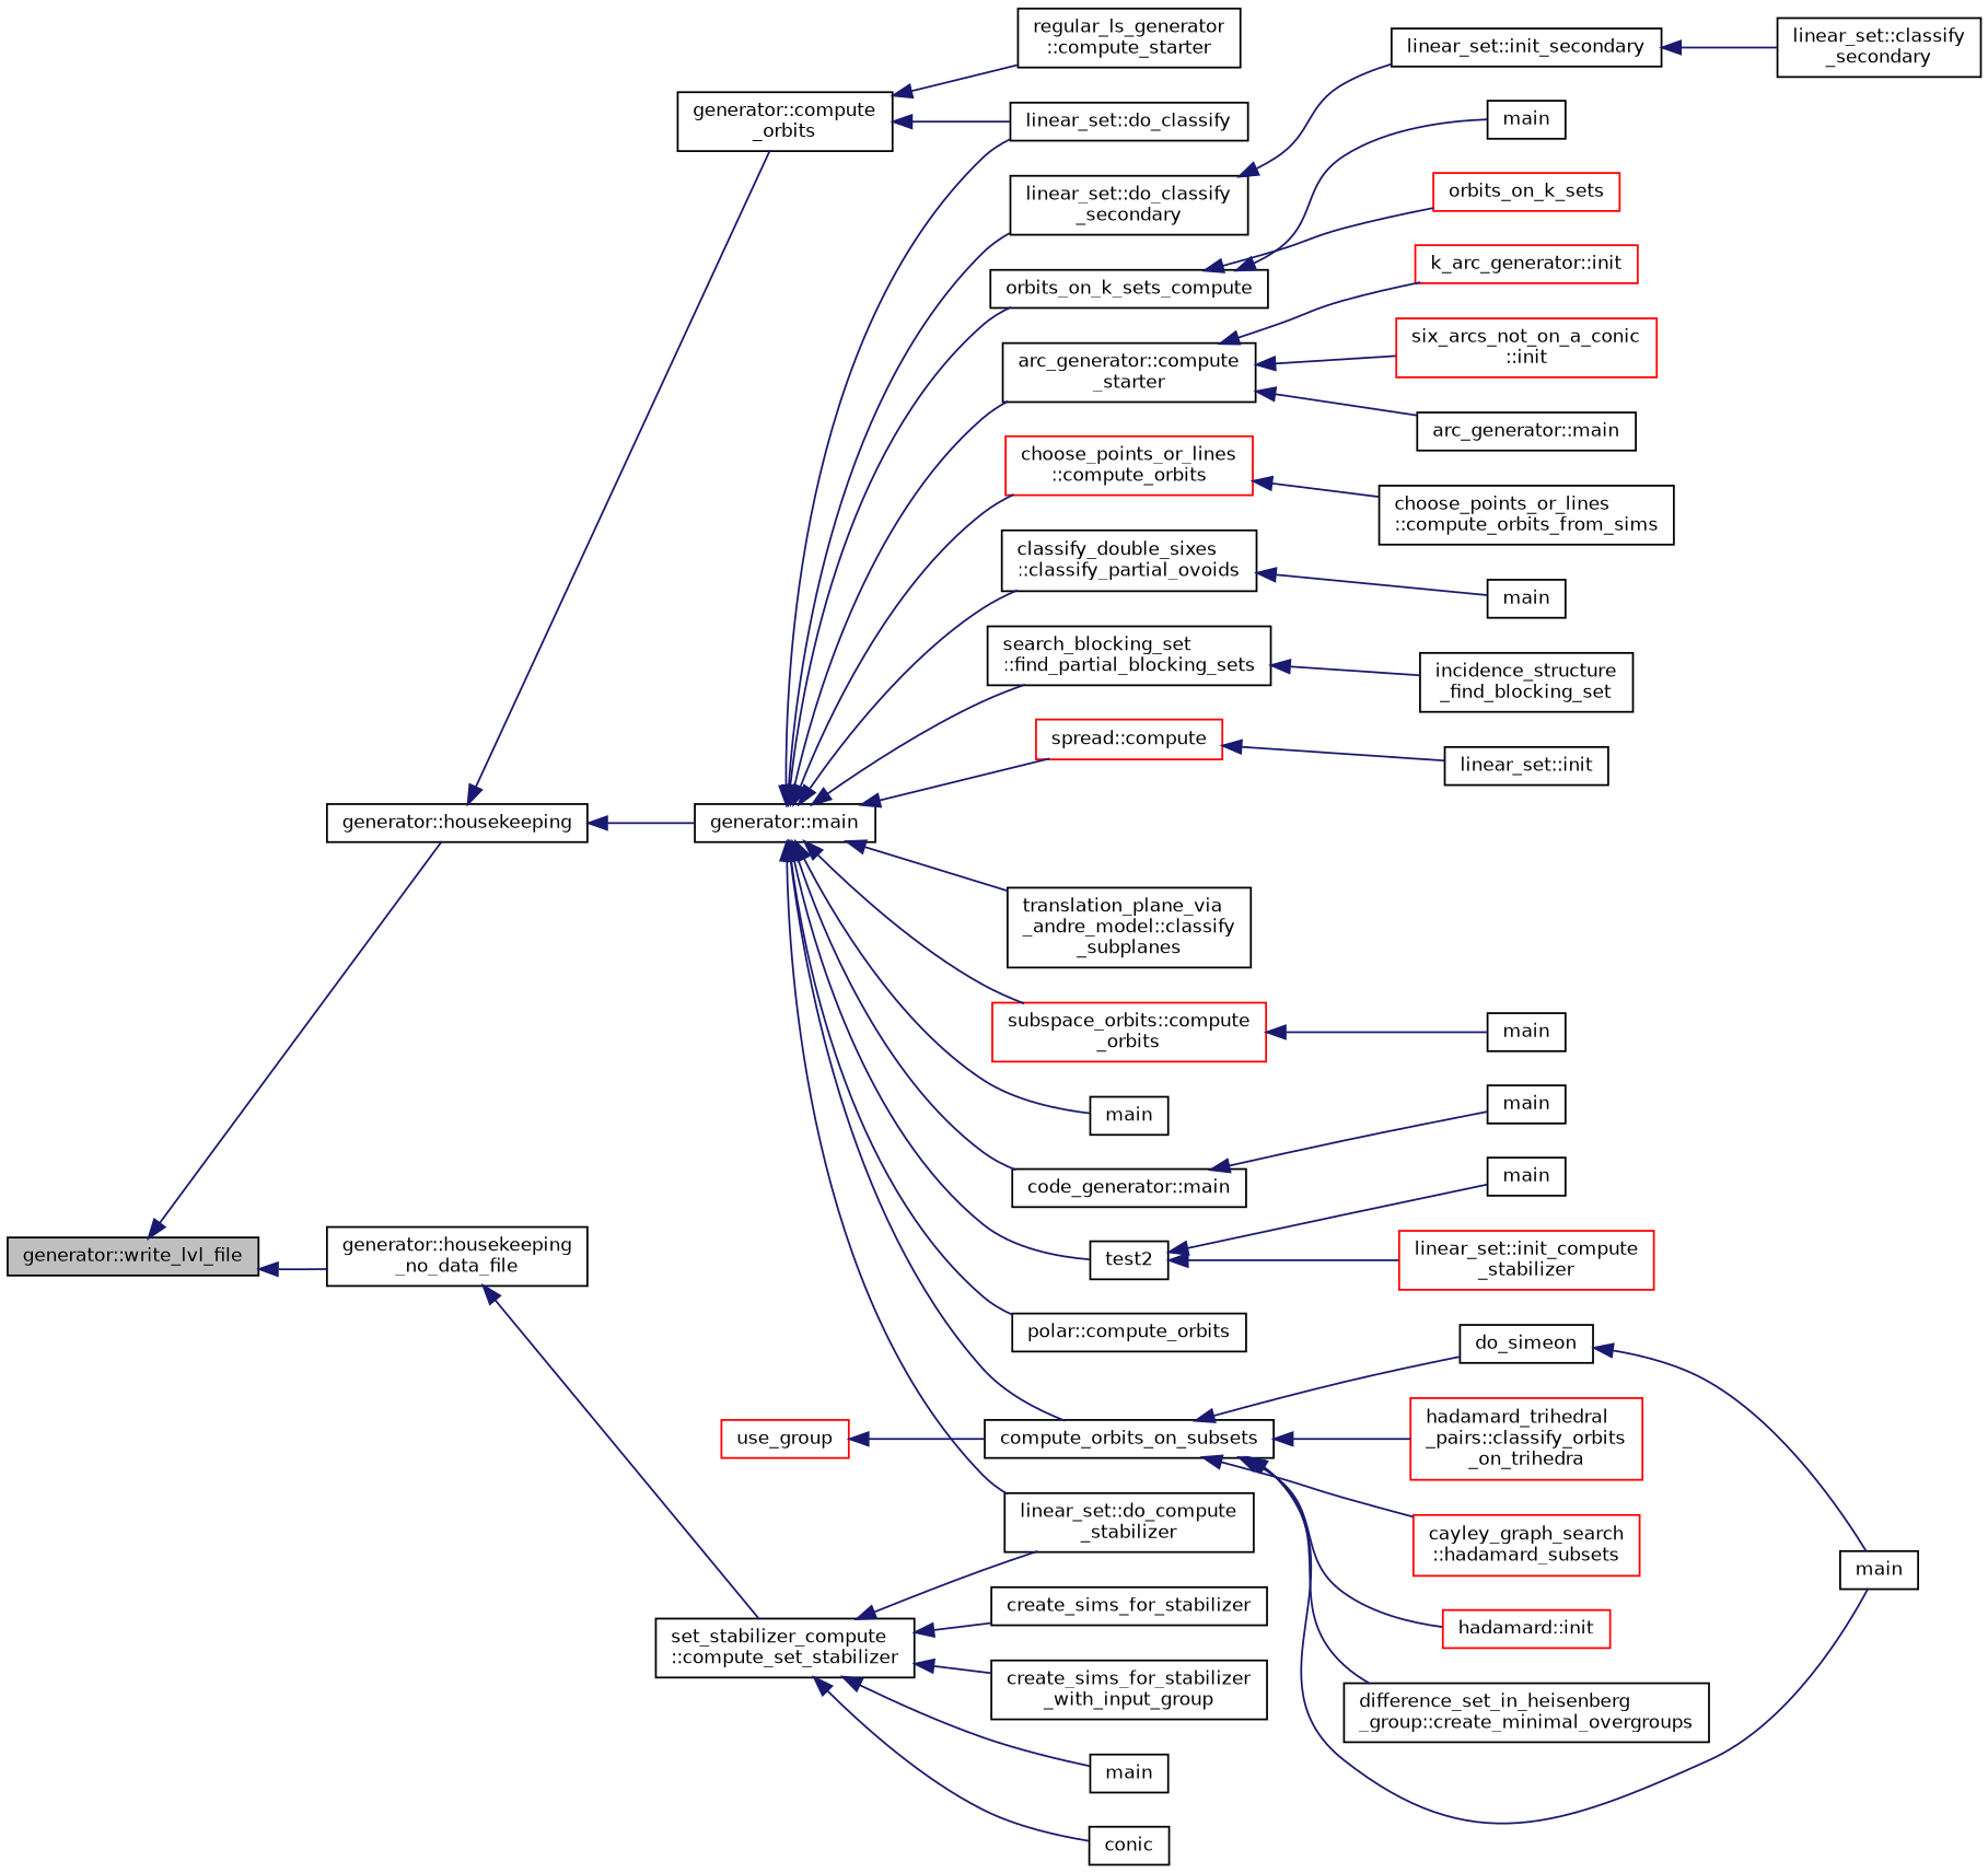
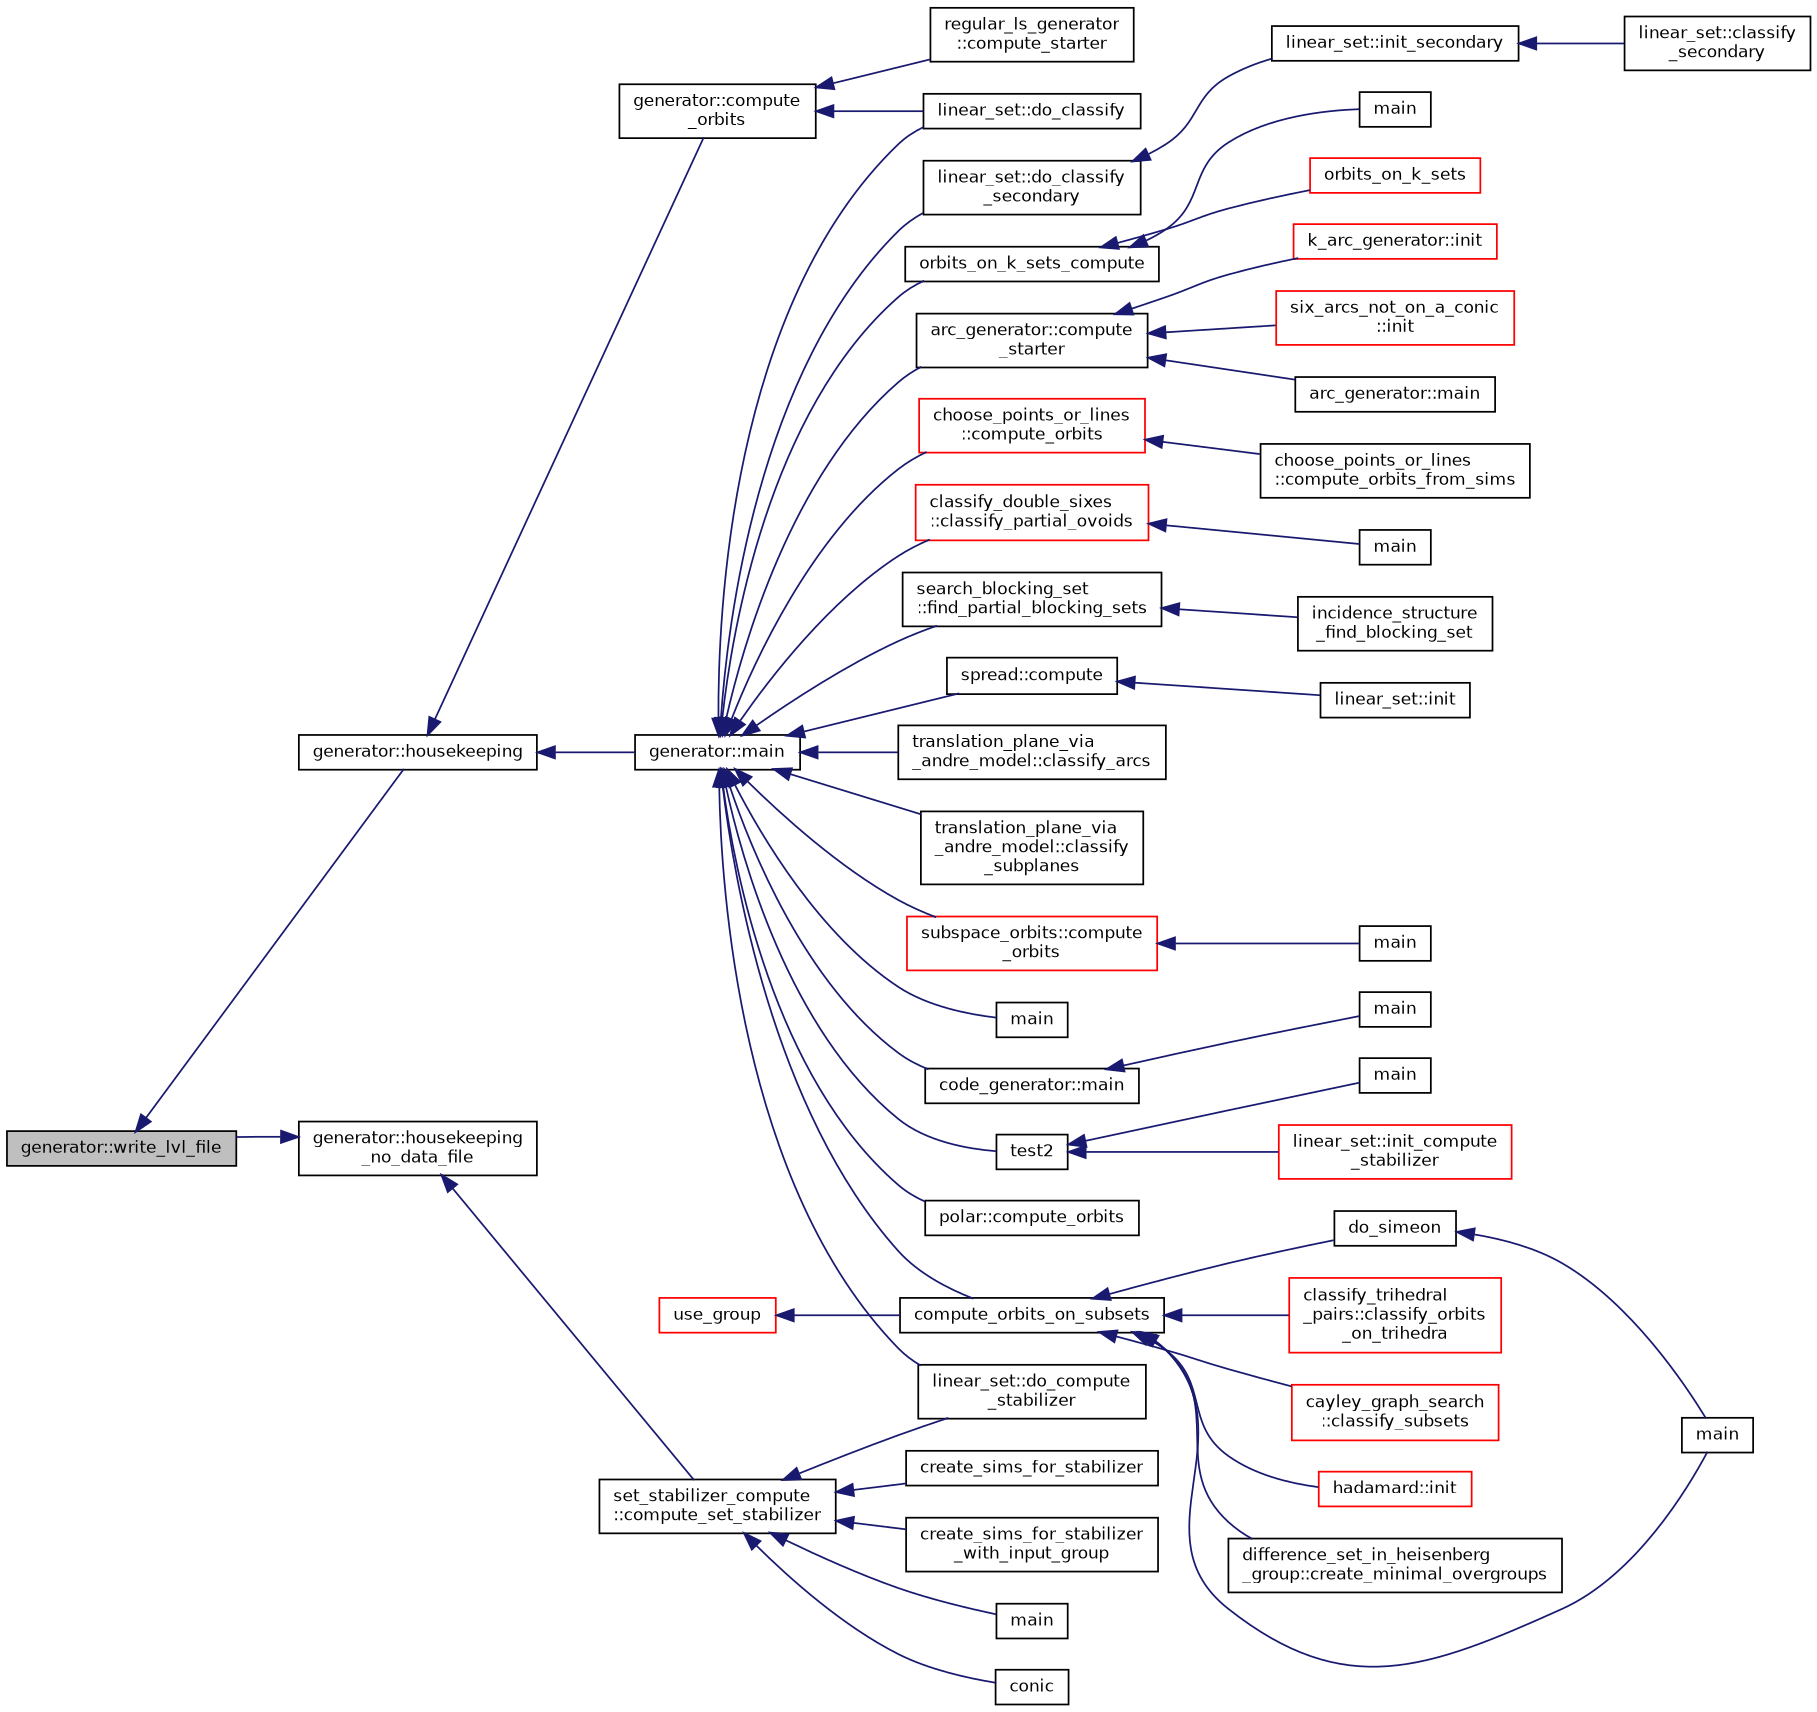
  digraph {
    rankdir=LR
    node [color=black fillcolor=white fontname=Helvetica fontsize=10 shape=record style=filled]
    edge [color=midnightblue dir=back fontname=Helvetica fontsize=10 labelfontname=Helvetica labelfontsize=10 style=solid]
    n1 [fillcolor=grey75 fontcolor=black height=0.2 label="generator::write_lvl_file" width=0.4]
    n2 [height=0.2 label="generator::housekeeping" width=0.4]
    n3 [height=0.2 label="generator::housekeeping\l_no_data_file" width=0.4]
    n4 [height=0.2 label="generator::compute\l_orbits" width=0.4]
    n5 [height=0.2 label="generator::main" width=0.4]
    n6 [height=0.2 label="set_stabilizer_compute\l::compute_set_stabilizer" width=0.4]
    n7 [height=0.2 label="regular_ls_generator\l::compute_starter" width=0.4]
    n8 [height=0.2 label="linear_set::do_classify" width=0.4]
    n9 [height=0.2 label=main width=0.4]
    n10 [height=0.2 label="code_generator::main" width=0.4]
    n11 [height=0.2 label=test2 width=0.4]
    n12 [height=0.2 label="polar::compute_orbits" width=0.4]
    n13 [height=0.2 label="linear_set::do_classify\l_secondary" width=0.4]
    n14 [height=0.2 label="linear_set::do_compute\l_stabilizer" width=0.4]
    n15 [height=0.2 label=compute_orbits_on_subsets width=0.4]
    n16 [height=0.2 label=orbits_on_k_sets_compute width=0.4]
    n17 [height=0.2 label="arc_generator::compute\l_starter" width=0.4]
    n18 [color=red height=0.2 label="choose_points_or_lines\l::compute_orbits" width=0.4]
-   n19 [height=0.2 label="classify_double_sixes\l::classify_partial_ovoids" width=0.4]
+   n19 [color=red height=0.2 label="classify_double_sixes\l::classify_partial_ovoids" width=0.4]
    n20 [height=0.2 label="search_blocking_set\l::find_partial_blocking_sets" width=0.4]
-   n21 [color=red height=0.2 label="spread::compute" width=0.4]
+   n21 [height=0.2 label="spread::compute" width=0.4]
+   n22 [height=0.2 label="translation_plane_via\l_andre_model::classify_arcs" width=0.4]
    n23 [height=0.2 label="translation_plane_via\l_andre_model::classify\l_subplanes" width=0.4]
    n24 [color=red height=0.2 label="subspace_orbits::compute\l_orbits" width=0.4]
    n25 [height=0.2 label=main width=0.4]
    n26 [height=0.2 label=main width=0.4]
    n27 [color=red height=0.2 label="linear_set::init_compute\l_stabilizer" width=0.4]
    n28 [height=0.2 label="linear_set::init_secondary" width=0.4]
-   n29 [color=red height=0.2 label="cayley_graph_search\l::hadamard_subsets" width=0.4]
+   n29 [color=red height=0.2 label="cayley_graph_search\l::classify_subsets" width=0.4]
    n30 [color=red height=0.2 label="hadamard::init" width=0.4]
    n31 [height=0.2 label="difference_set_in_heisenberg\l_group::create_minimal_overgroups" width=0.4]
    n32 [height=0.2 label=main width=0.4]
    n33 [height=0.2 label=do_simeon width=0.4]
-   n34 [color=red height=0.2 label="hadamard_trihedral\l_pairs::classify_orbits\l_on_trihedra" width=0.4]
+   n34 [color=red height=0.2 label="classify_trihedral\l_pairs::classify_orbits\l_on_trihedra" width=0.4]
    n35 [height=0.2 label=main width=0.4]
    n36 [color=red height=0.2 label=orbits_on_k_sets width=0.4]
    n37 [height=0.2 label="arc_generator::main" width=0.4]
    n38 [color=red height=0.2 label="k_arc_generator::init" width=0.4]
    n39 [color=red height=0.2 label="six_arcs_not_on_a_conic\l::init" width=0.4]
    n40 [height=0.2 label="choose_points_or_lines\l::compute_orbits_from_sims" width=0.4]
    n41 [height=0.2 label=main width=0.4]
    n42 [height=0.2 label="incidence_structure\l_find_blocking_set" width=0.4]
    n43 [height=0.2 label="linear_set::init" width=0.4]
    n44 [height=0.2 label=main width=0.4]
    n45 [height=0.2 label="linear_set::classify\l_secondary" width=0.4]
    n46 [color=red height=0.2 label=use_group width=0.4]
    n47 [height=0.2 label=main width=0.4]
    n48 [height=0.2 label=conic width=0.4]
    n49 [height=0.2 label=create_sims_for_stabilizer width=0.4]
    n50 [height=0.2 label="create_sims_for_stabilizer\l_with_input_group" width=0.4]
    n1 -> n2
-   n1 -> n3
+   n3 -> n1
    n2 -> n4
    n2 -> n5
    n3 -> n6
    n4 -> n7
    n4 -> n8
    n5 -> n8
    n5 -> n9
    n5 -> n10
    n5 -> n11
    n5 -> n12
    n5 -> n13
    n5 -> n14
    n5 -> n15
    n5 -> n16
    n5 -> n17
    n5 -> n18
    n5 -> n19
    n5 -> n20
    n5 -> n21
+   n5 -> n22
    n5 -> n23
    n5 -> n24
    n6 -> n14
    n6 -> n47
    n6 -> n48
    n6 -> n49
    n6 -> n50
    n10 -> n25
    n11 -> n26
    n11 -> n27
    n13 -> n28
    n15 -> n29
    n15 -> n30
    n15 -> n31
    n15 -> n32
    n15 -> n33
    n15 -> n34
    n16 -> n35
    n16 -> n36
    n17 -> n37
    n17 -> n38
    n17 -> n39
    n18 -> n40
    n19 -> n41
    n20 -> n42
    n21 -> n43
    n24 -> n44
    n28 -> n45
    n33 -> n32
    n46 -> n15
  }
